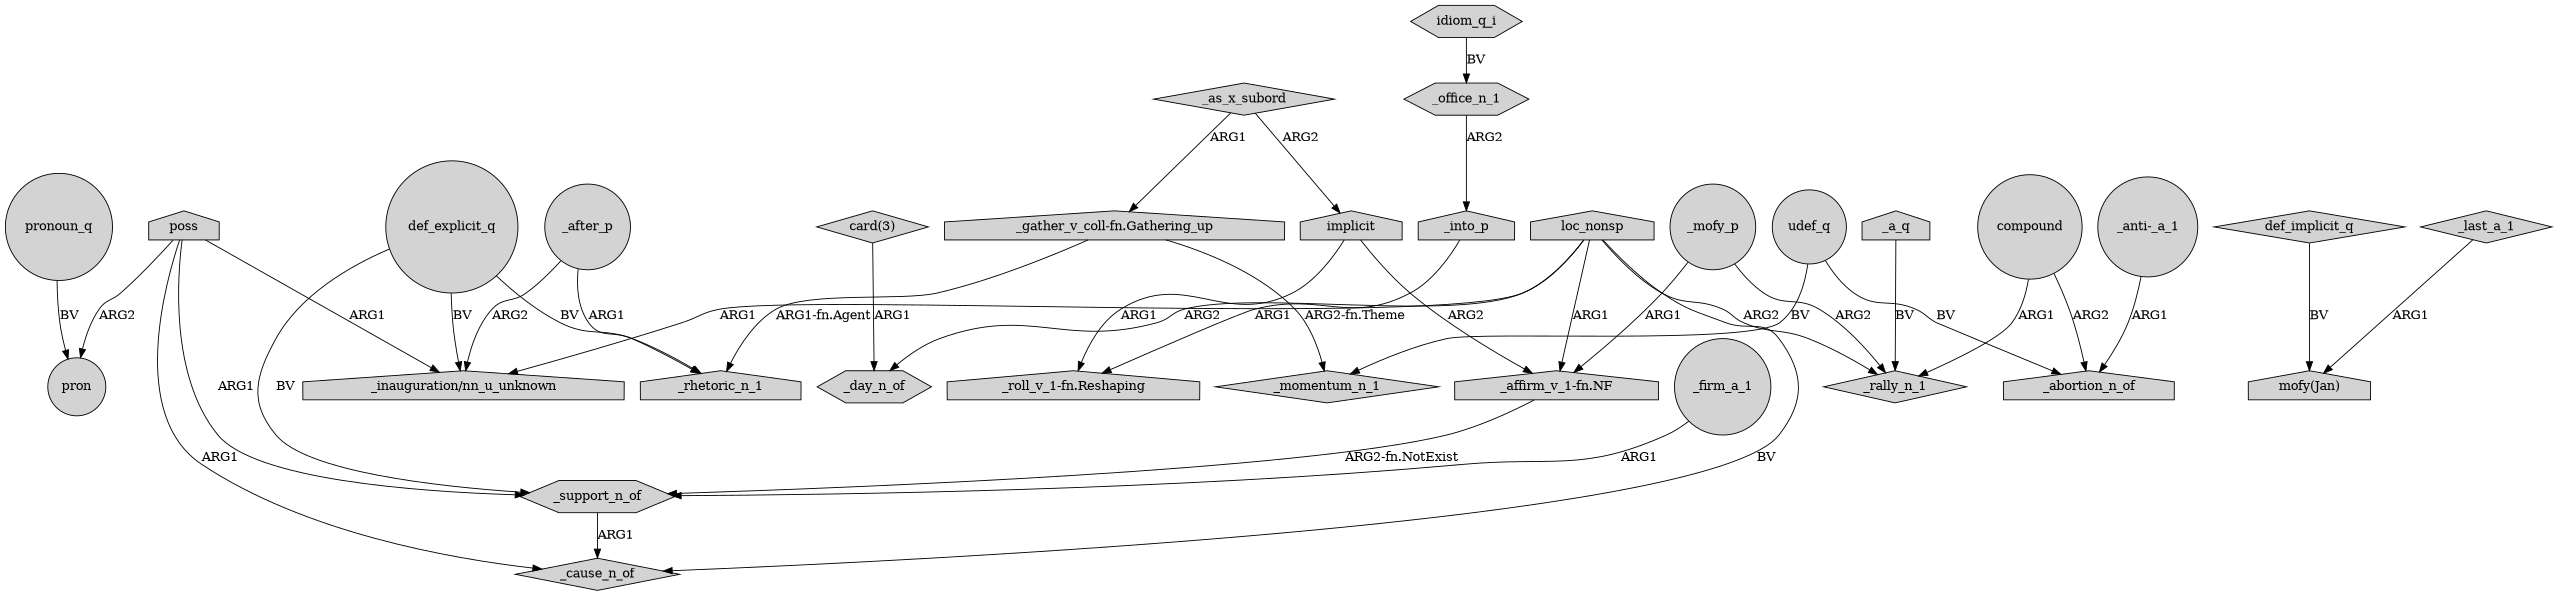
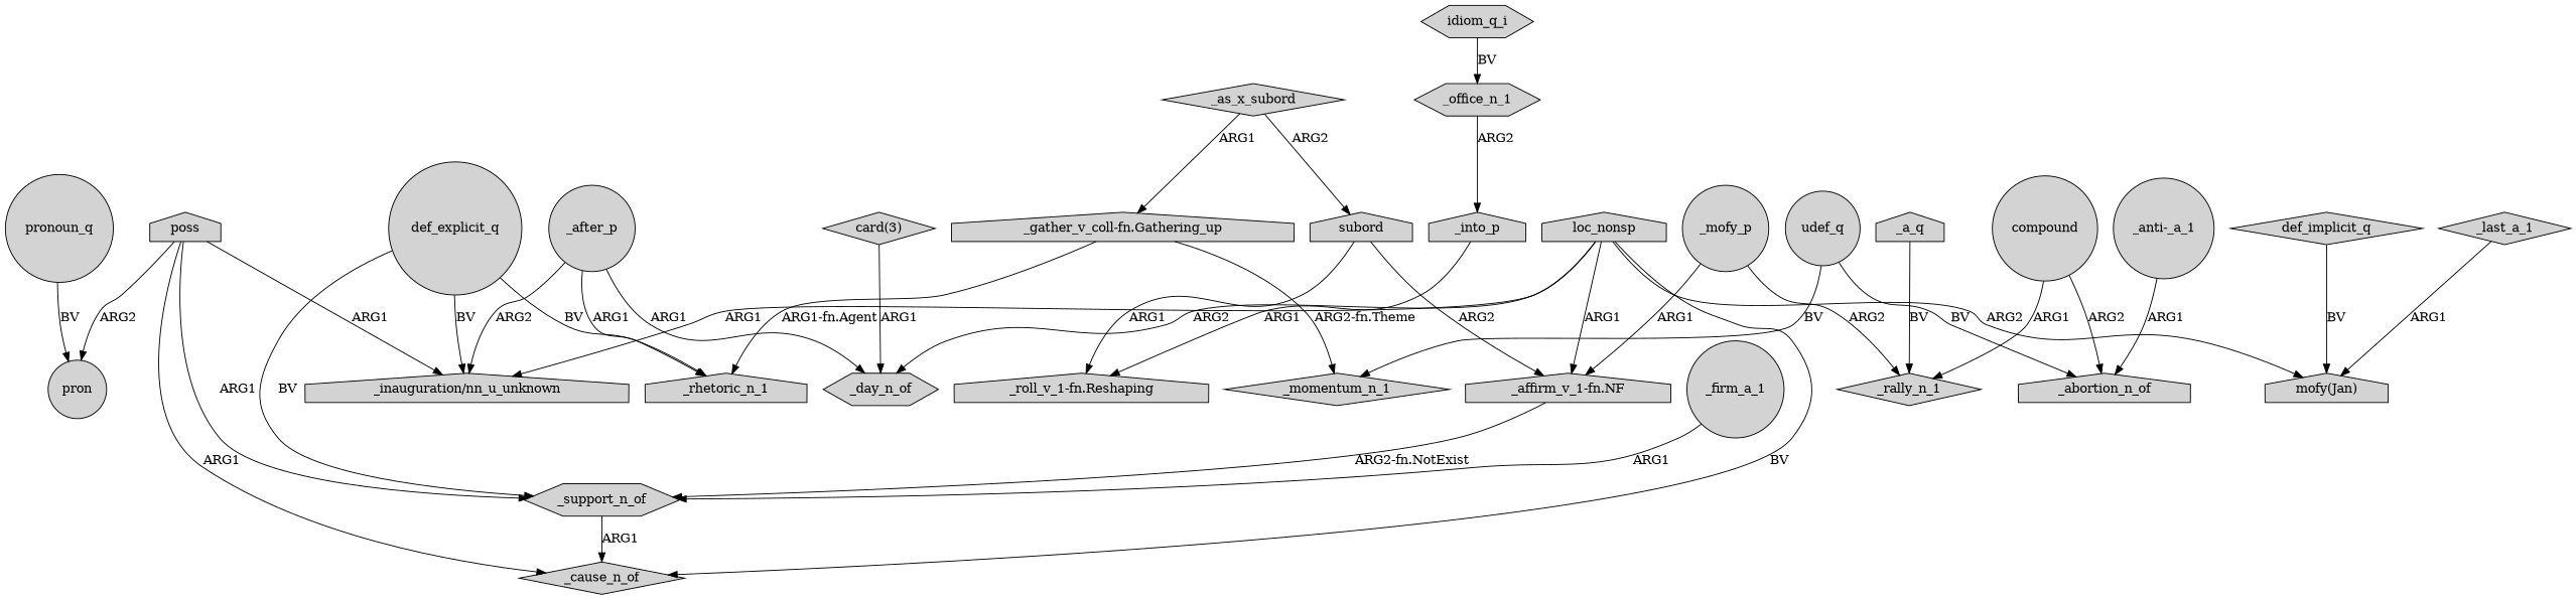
  digraph {
    node [shape=house style=filled]
    _into_p
    "_roll_v_1-fn.Reshaping"
    _office_n_1 [shape=hexagon]
    pron [shape=circle]
    _support_n_of [shape=hexagon]
    _cause_n_of [shape=diamond]
    loc_nonsp
    "_affirm_v_1-fn.NF"
    _day_n_of [shape=hexagon]
    "mofy(Jan)"
    "_inauguration/nn_u_unknown"
    "_anti-_a_1" [shape=circle]
    _abortion_n_of
    poss
    _after_p [shape=circle]
    _rhetoric_n_1
    udef_q [shape=circle]
    _momentum_n_1 [shape=diamond]
    def_explicit_q [shape=circle]
    idiom_q_i [shape=hexagon]
    compound [shape=circle]
    _rally_n_1 [shape=diamond]
    _as_x_subord [shape=diamond]
    "_gather_v_coll-fn.Gathering_up"
-   subord [label=implicit]
+   subord
    n26 [label=_mofy_p shape=circle]
    _firm_a_1 [shape=circle]
    def_implicit_q [shape=diamond]
    pronoun_q [shape=circle]
    _a_q
    _last_a_1 [shape=diamond]
    "card(3)" [shape=diamond]
    _into_p -> "_roll_v_1-fn.Reshaping" [label=ARG1]
    _office_n_1 -> _into_p [label=ARG2]
    _support_n_of -> _cause_n_of [label=ARG1]
    loc_nonsp -> _cause_n_of [label=BV]
    loc_nonsp -> "_affirm_v_1-fn.NF" [label=ARG1]
    loc_nonsp -> _day_n_of [label=ARG2]
-   loc_nonsp -> _rally_n_1 [label=ARG2]
+   loc_nonsp -> "mofy(Jan)" [label=ARG2]
    loc_nonsp -> "_inauguration/nn_u_unknown" [label=ARG1]
    "_affirm_v_1-fn.NF" -> _support_n_of [label="ARG2-fn.NotExist"]
    "_anti-_a_1" -> _abortion_n_of [label=ARG1]
    poss -> pron [label=ARG2]
    poss -> _support_n_of [label=ARG1]
    poss -> _cause_n_of [label=ARG1]
    poss -> "_inauguration/nn_u_unknown" [label=ARG1]
+   _after_p -> _day_n_of [label=ARG1]
    _after_p -> "_inauguration/nn_u_unknown" [label=ARG2]
    _after_p -> _rhetoric_n_1 [label=ARG1]
    udef_q -> _abortion_n_of [label=BV]
    udef_q -> _momentum_n_1 [label=BV]
    def_explicit_q -> _support_n_of [label=BV]
    def_explicit_q -> "_inauguration/nn_u_unknown" [label=BV]
    def_explicit_q -> _rhetoric_n_1 [label=BV]
    idiom_q_i -> _office_n_1 [label=BV]
    compound -> _abortion_n_of [label=ARG2]
    compound -> _rally_n_1 [label=ARG1]
    _as_x_subord -> "_gather_v_coll-fn.Gathering_up" [label=ARG1]
    _as_x_subord -> subord [label=ARG2]
    "_gather_v_coll-fn.Gathering_up" -> _rhetoric_n_1 [label="ARG1-fn.Agent"]
    "_gather_v_coll-fn.Gathering_up" -> _momentum_n_1 [label="ARG2-fn.Theme"]
    subord -> "_roll_v_1-fn.Reshaping" [label=ARG1]
    subord -> "_affirm_v_1-fn.NF" [label=ARG2]
    n26 -> "_affirm_v_1-fn.NF" [label=ARG1]
    n26 -> _rally_n_1 [label=ARG2]
    _firm_a_1 -> _support_n_of [label=ARG1]
    def_implicit_q -> "mofy(Jan)" [label=BV]
    pronoun_q -> pron [label=BV]
    _a_q -> _rally_n_1 [label=BV]
    _last_a_1 -> "mofy(Jan)" [label=ARG1]
    "card(3)" -> _day_n_of [label=ARG1]
  }
